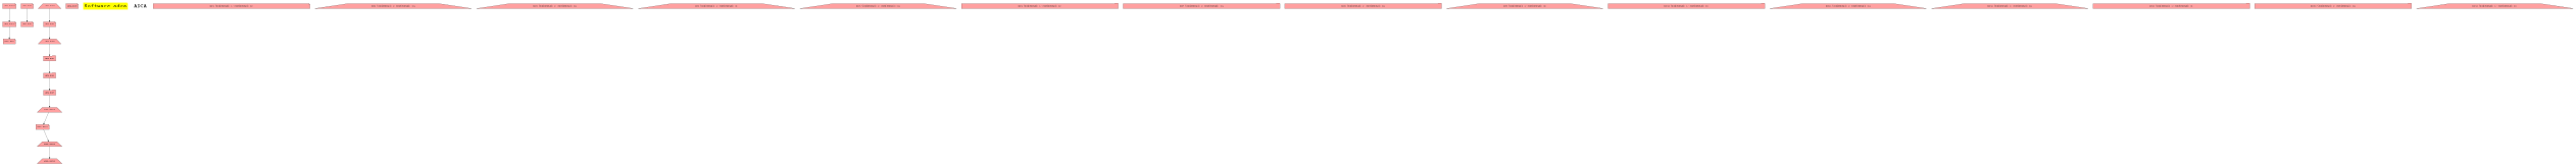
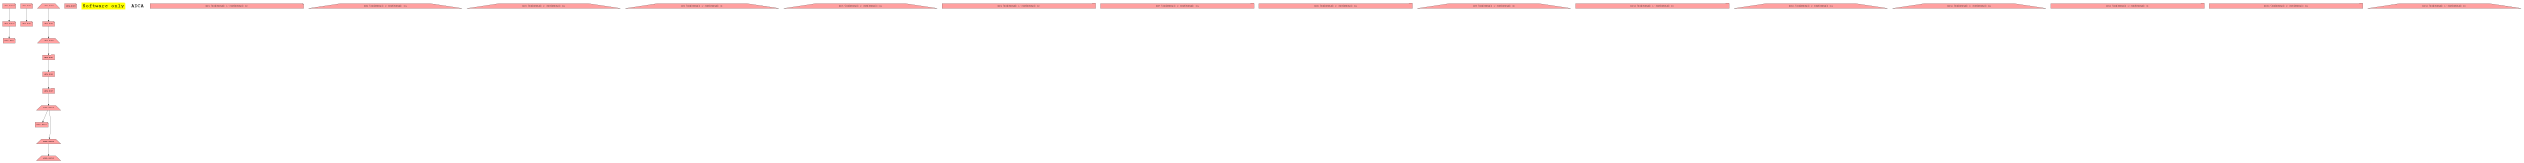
  digraph {
    fontname="Courier Prime"
    mclimit=50
    nodesep=0.5
    rankdir=TB
    ranksep=1.25
    node [fillcolor="#FFA0A0" fontname="Courier Prime" shape=trapezium style=filled]
    edge [fontname="Courier Prime"]
    n1 [label="ADCA SOC1" shape=note]
    n2 [label="ADCA SOC2" shape=note]
    n3 [label="ADCA SOC3" shape=note]
    n4 [label="ADCA SOC4"]
    n5 [label="ADCA SOC5" shape=note]
    n6 [label="ADCA SOC6"]
    n7 [label="ADCA SOC7" shape=folder]
    n8 [label="ADCA SOC8" shape=folder]
    n9 [label="ADCA SOC9" shape=folder]
    n10 [label="ADCA SOC10"]
    n11 [label="ADCA SOC11" shape=note]
    n12 [label="ADCA SOC12"]
    n13 [label="ADCA SOC13"]
    n14 [label="ADCA SOC14" shape=note]
    n15 [label="ADCA SOC15" shape=note]
    adca_SOC0 [shape=note]
-   n17 [color=white fillcolor=yellow fontsize=40 label="Software adca" shape=note]
+   n17 [color=white fillcolor=yellow fontsize=40 label="Software only" shape=note]
    n18 [color=white fillcolor=white fontsize=40 label=ADCA shape=note]
    n19 [label="soc1 (S+H[SYSCLK]: 1, Conv[SYSCLK]: 31)" shape=note width=16.000]
    n20 [label="soc2 (S+H[SYSCLK]: 1, Conv[SYSCLK]: 31)" width=16.000]
    n21 [label="soc3 (S+H[SYSCLK]: 1, Conv[SYSCLK]: 31)" width=16.000]
    n22 [label="soc4 (S+H[SYSCLK]: 1, Conv[SYSCLK]: 31)" width=16.000]
    n23 [label="soc5 (S+H[SYSCLK]: 1, Conv[SYSCLK]: 31)" width=16.000]
    n24 [label="soc6 (S+H[SYSCLK]: 1, Conv[SYSCLK]: 31)" shape=folder width=16.000]
    n25 [label="soc7 (S+H[SYSCLK]: 1, Conv[SYSCLK]: 31)" shape=folder width=16.000]
    n26 [label="soc8 (S+H[SYSCLK]: 1, Conv[SYSCLK]: 31)" shape=folder width=16.000]
    n27 [label="soc9 (S+H[SYSCLK]: 1, Conv[SYSCLK]: 31)" width=16.000]
    n28 [label="soc10 (S+H[SYSCLK]: 1, Conv[SYSCLK]: 31)" shape=folder width=16.000]
    n29 [label="soc11 (S+H[SYSCLK]: 1, Conv[SYSCLK]: 31)" width=16.000]
    n30 [label="soc12 (S+H[SYSCLK]: 1, Conv[SYSCLK]: 31)" width=16.000]
    n31 [label="soc13 (S+H[SYSCLK]: 1, Conv[SYSCLK]: 31)" shape=folder width=16.000]
    n32 [label="soc14 (S+H[SYSCLK]: 1, Conv[SYSCLK]: 31)" shape=folder width=16.000]
    n33 [label="soc15 (S+H[SYSCLK]: 1, Conv[SYSCLK]: 31)" width=16.000]
    n2 -> n3
    n4 -> n5
    n5 -> n6
    n6 -> n7
    n7 -> n8
    n8 -> n9
    n9 -> n10
    n10 -> n11
-   n11 -> n12
+   n10 -> n12
    n12 -> n13
    n14 -> n15
    n15 -> n1
  }
